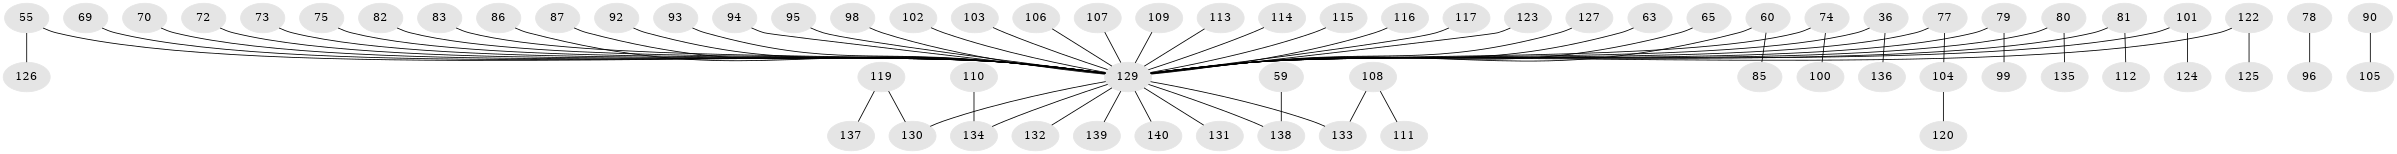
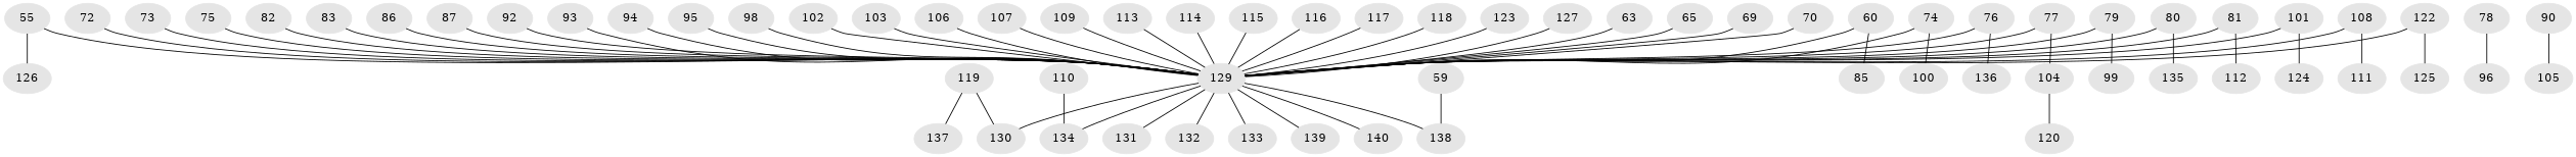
  graph {
    node [color=gray90 style=filled]
    55
    126
    129 [super="+42+48+88+51+84+43+47+56+97+53+71+40+50+33+68+128+54"]
    134 [super="+91"]
    130 [super="+89"]
    131
    132
    133
    138
    139
    140
    59
    60 [super="+44"]
    85
    63
    65
    69
    70
    72
    73
    74
    100
    75
-   76 [label=36]
+   76
    136
    77
    104
    120
    96 [super="+58"]
    78
    79
    99
    80
    135
    81
    112
    82
    83
    86
    87
    90
    105
    92
    93
    94
    95
    98
    101
    124
    102
    103
    106
    107
    108 [super="+52+64"]
    111
    109
    110
    113
    114
    115
    116
    117
+   118
    119
    137
    122
    125
    123
    127
    55 -- 126
    55 -- 129
    129 -- 134
    129 -- 130
    129 -- 131
    129 -- 132
    129 -- 133
    129 -- 138
    129 -- 139
    129 -- 140
    59 -- 138
    60 -- 129
    60 -- 85
    63 -- 129
    65 -- 129
    69 -- 129
    70 -- 129
    72 -- 129
    73 -- 129
    74 -- 129
    74 -- 100
    75 -- 129
    76 -- 129
    76 -- 136
    77 -- 129
    77 -- 104
    104 -- 120
    78 -- 96
    79 -- 129
    79 -- 99
    80 -- 129
    80 -- 135
    81 -- 129
    81 -- 112
    82 -- 129
    83 -- 129
    86 -- 129
    87 -- 129
    90 -- 105
    92 -- 129
    93 -- 129
    94 -- 129
    95 -- 129
    98 -- 129
    101 -- 129
    101 -- 124
    102 -- 129
    103 -- 129
    106 -- 129
    107 -- 129
-   108 -- 133
+   108 -- 129
    108 -- 111
    109 -- 129
    110 -- 134
    113 -- 129
    114 -- 129
    115 -- 129
    116 -- 129
    117 -- 129
+   118 -- 129
    119 -- 130
    119 -- 137
    122 -- 129
    122 -- 125
    123 -- 129
    127 -- 129
  }
